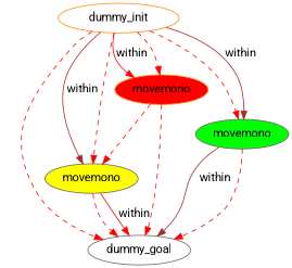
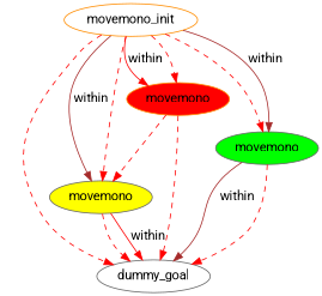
  digraph {
    fontname=Roboto
    node [fillcolor=white style=filled color=gray40 fontname=Roboto]
    edge [color=red style=dashed fontname=Roboto]
-   n1 [label=dummy_init color=darkorange]
+   n1 [label=movemono_init color=darkorange]
    n2 [label=dummy_goal]
    n3 [fillcolor=yellow label=movemono]
    n4 [fillcolor=green label=movemono]
    n5 [fillcolor=red label=movemono color=darkorange]
    n1 -> n2
    n1 -> n3
    n1 -> n3 [color=brown label=within style=""]
    n1 -> n4
    n1 -> n4 [color=brown label=within style=""]
    n1 -> n5
    n1 -> n5 [label=within style=""]
    n3 -> n2
    n3 -> n2 [label=within style=""]
    n4 -> n2
    n4 -> n2 [color=brown label=within style=""]
    n5 -> n2
    n5 -> n3
  }
